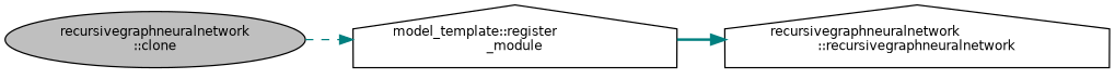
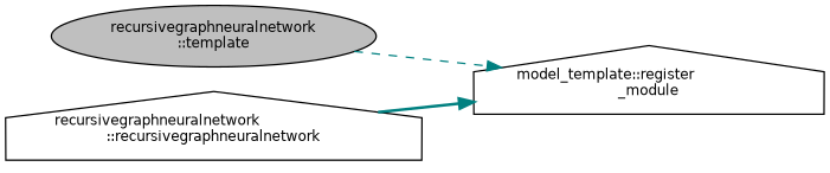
  digraph {
    rankdir=LR
    node [color=black fillcolor=white fontname=Helvetica fontsize=10 shape=house style=filled]
    edge [color=teal fontname=Helvetica fontsize=10 labelfontname=Helvetica labelfontsize=10]
-   n1 [fillcolor=grey75 fontcolor=black height=0.2 label="recursivegraphneuralnetwork\l::clone" shape=ellipse width=0.4]
+   n1 [fillcolor=grey75 fontcolor=black height=0.2 label="recursivegraphneuralnetwork\l::template" shape=ellipse width=0.4]
    n2 [height=0.2 label="model_template::register\l_module" width=0.4]
    n3 [height=0.2 label="recursivegraphneuralnetwork\l::recursivegraphneuralnetwork" width=0.4]
    n1 -> n2 [style=dashed]
-   n2 -> n3 [style=bold]
+   n3 -> n2 [style=bold]
  }
